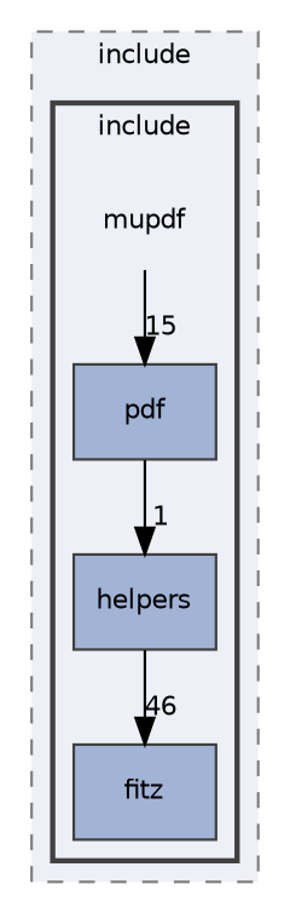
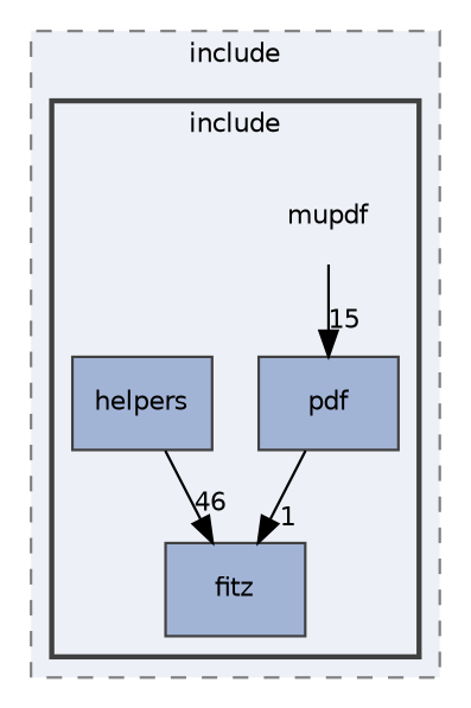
  digraph {
    compound=true
    node [fontname=Helvetica fontsize=10 shape=box color=grey25 fillcolor="#a2b4d6" style="filled,"]
    edge [fontname=Helvetica fontsize=10 labeldistance=1.5 labelfontname=Helvetica labelfontsize=10]
    n1 [label=mupdf shape=plaintext color="" fillcolor="" style=""]
    n2 [label=fitz]
    n3 [label=helpers]
    n4 [label=pdf]
    subgraph cluster_1 {
      bgcolor="#edf0f7"
      fontname=Helvetica
      fontsize=10
      label=include
      pencolor=grey50
      style="filled,dashed,"
      subgraph cluster_2 {
        bgcolor="#edf0f7"
        fontname=Helvetica
        fontsize=10
        label=include
        pencolor=grey25
        style="filled,bold,"
        n1
        n2
        n3
        n4
      }
    }
    n1 -> n4 [headlabel=15]
    n3 -> n2 [headlabel=46]
-   n4 -> n3 [headlabel=1]
+   n4 -> n2 [headlabel=1]
  }
